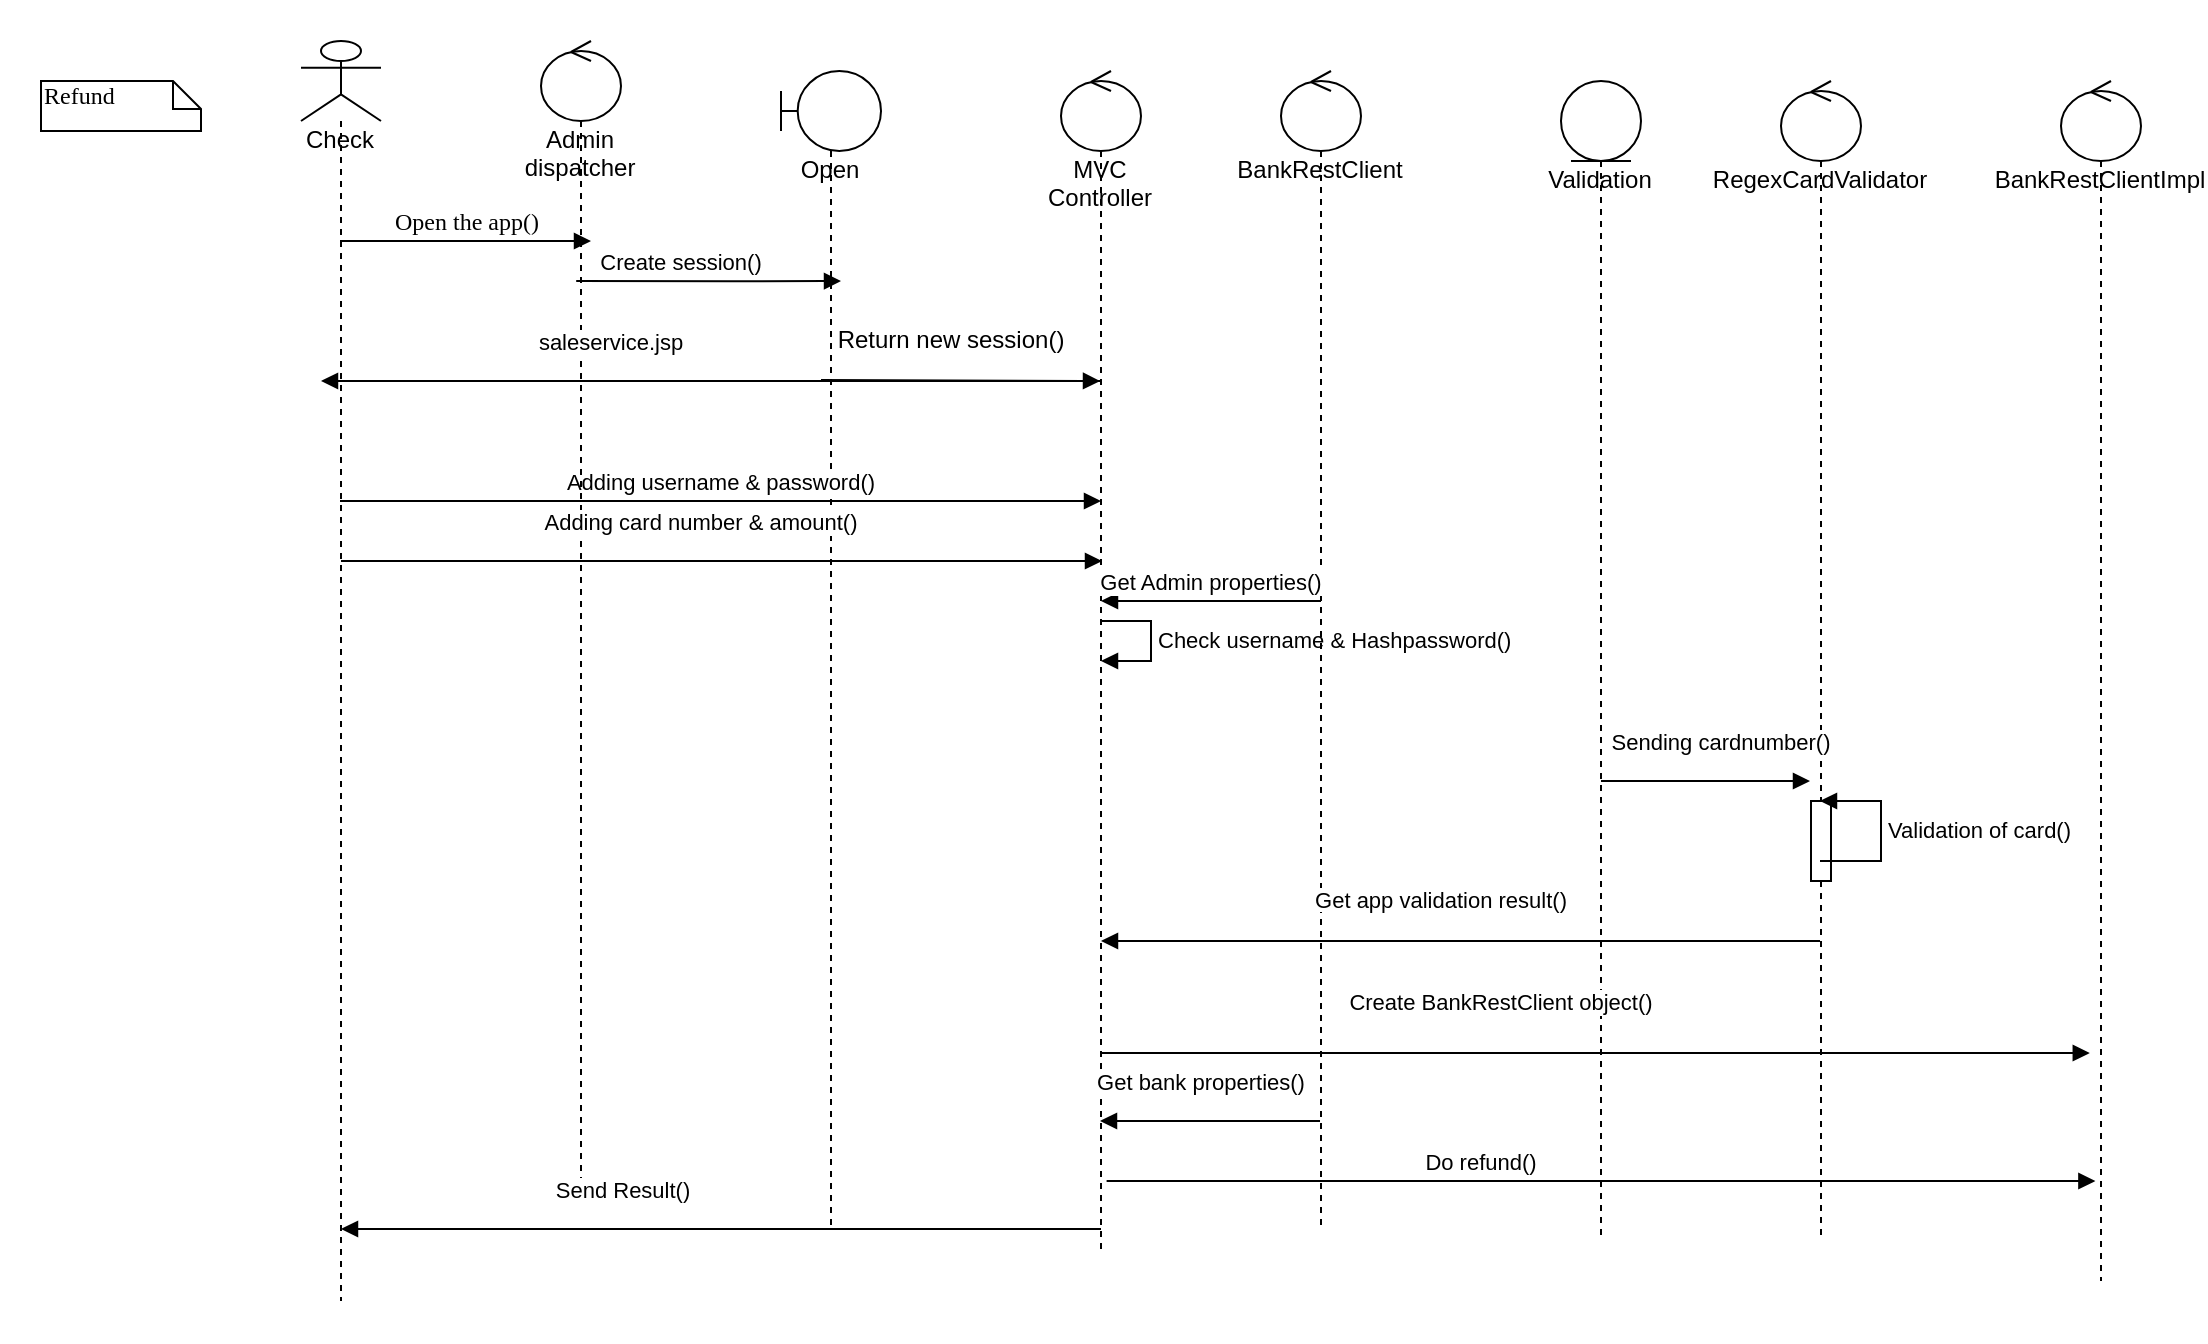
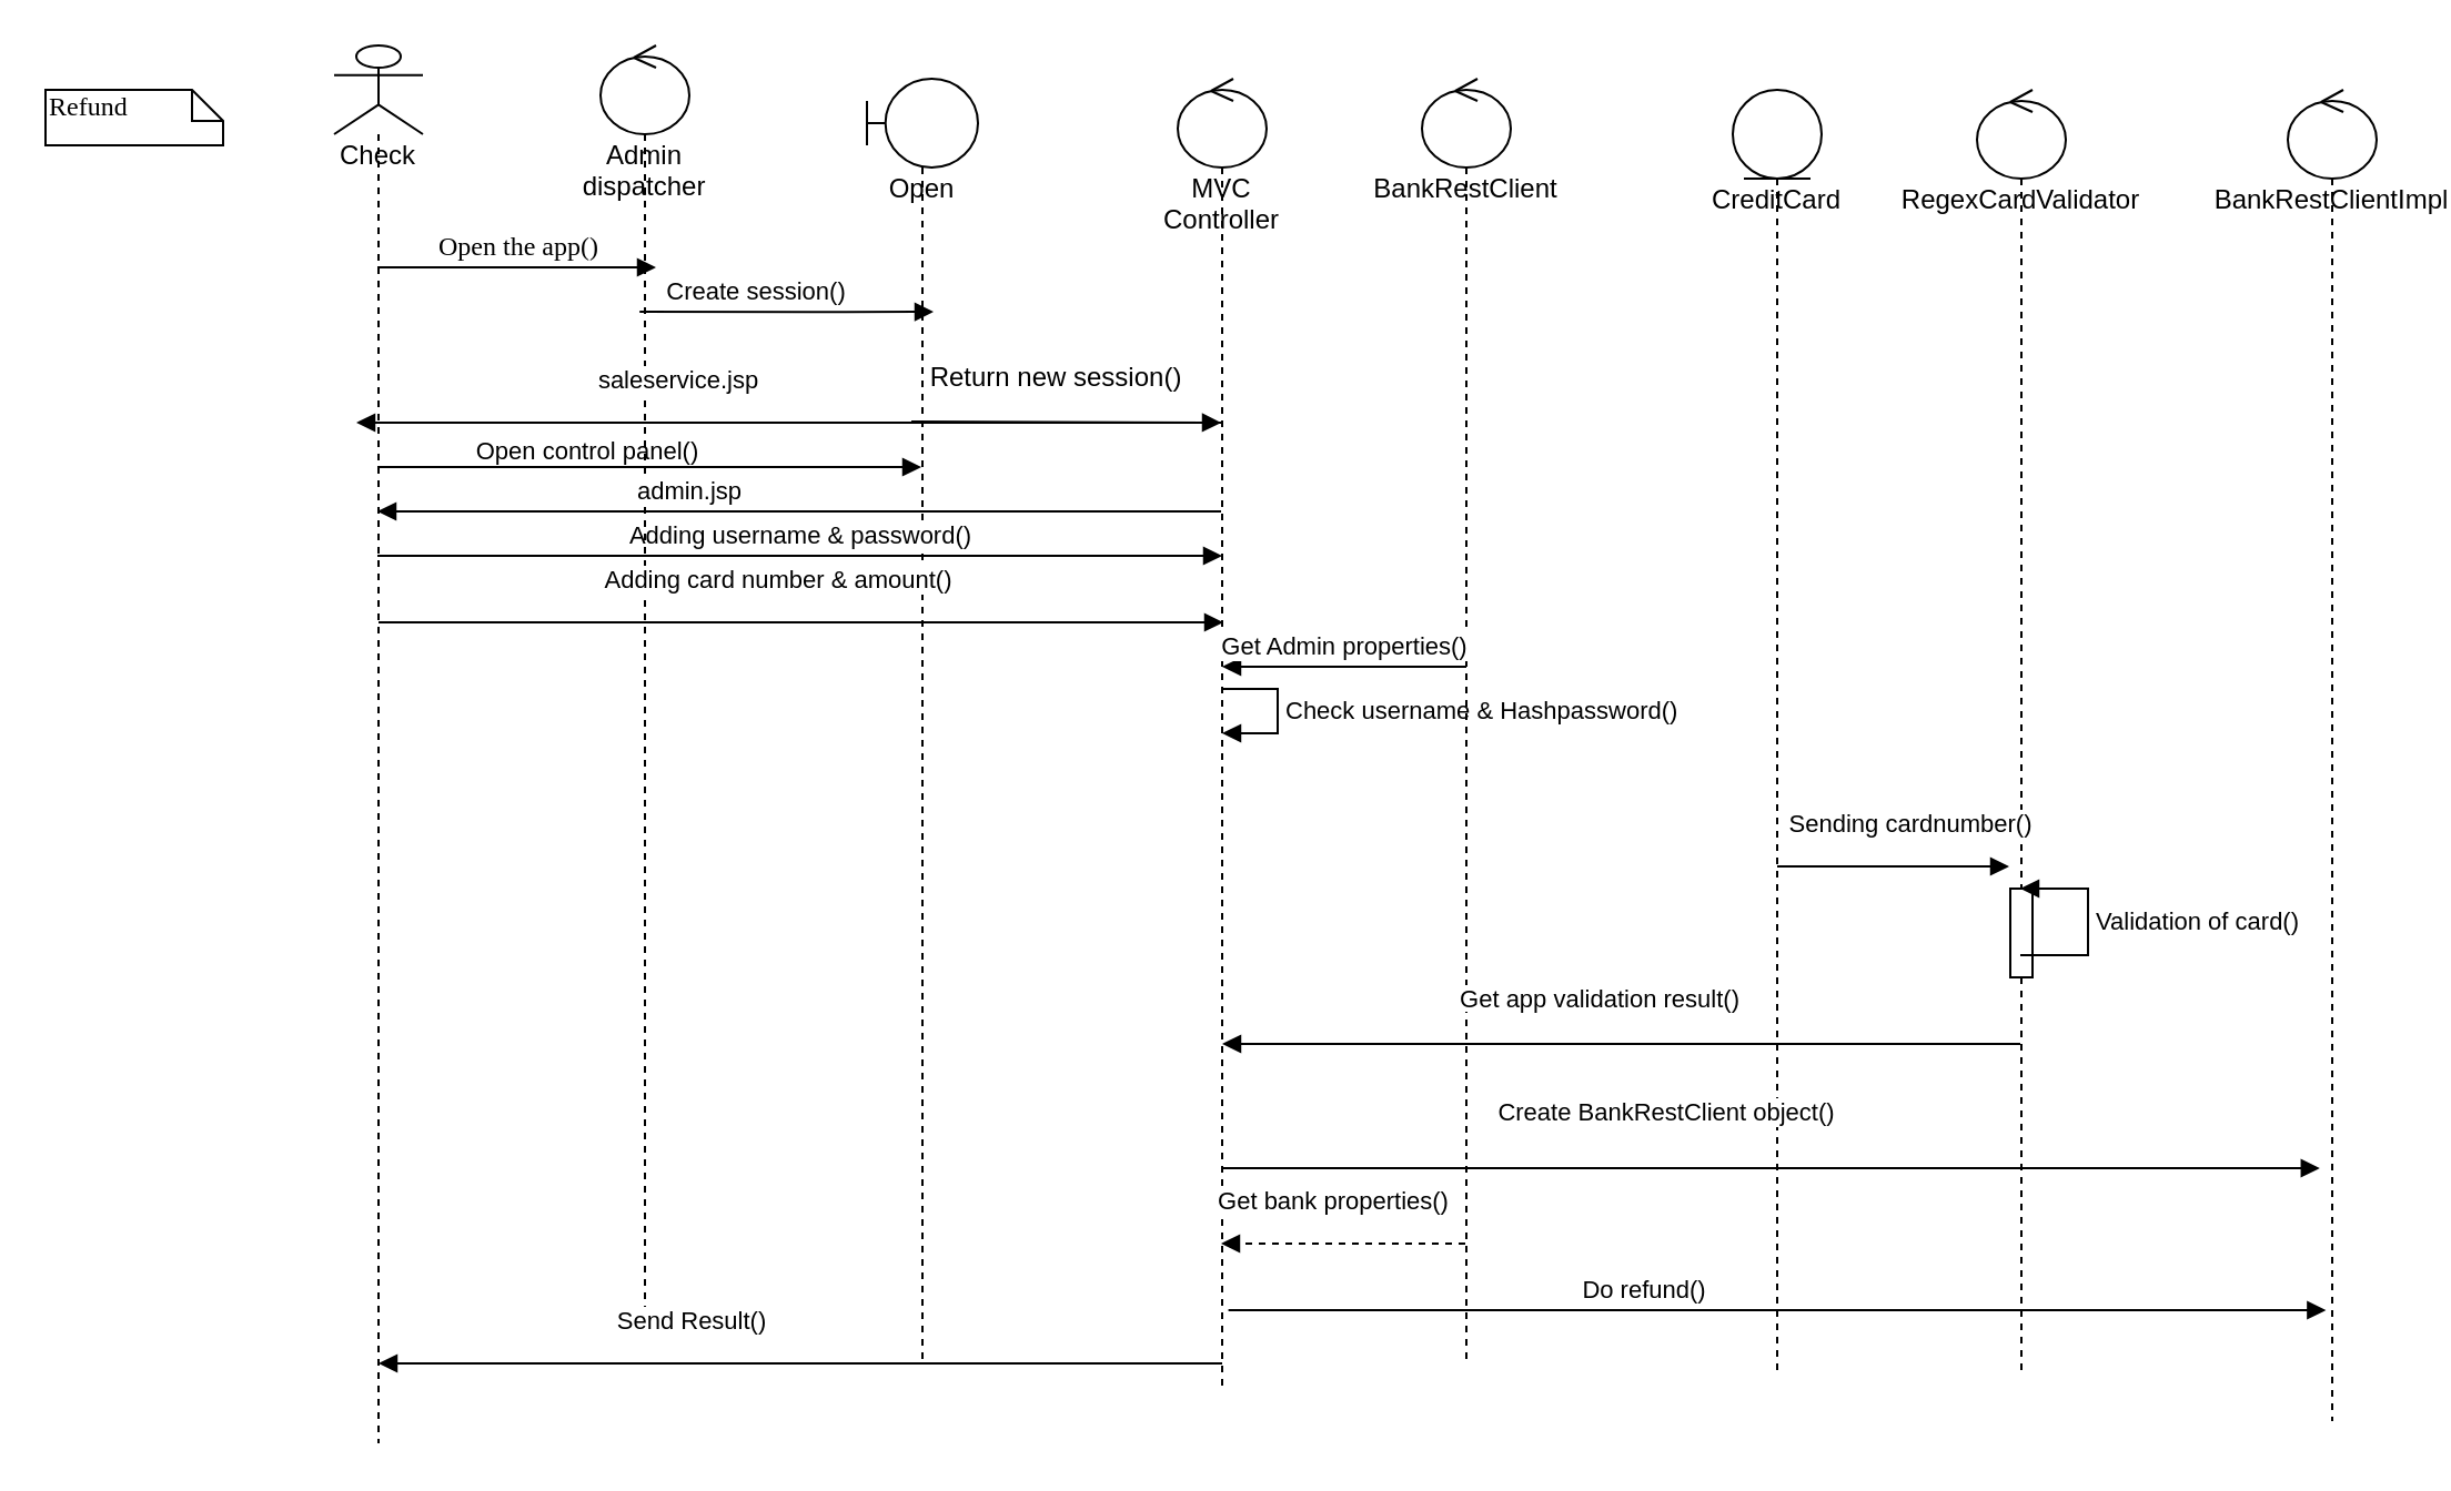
  <mxCell id="0" />
  <mxCell id="1" parent="0" />
  <mxCell id="2" value="Open the app()" style="html=1;verticalAlign=bottom;endArrow=block;entryX=0;entryY=0;labelBackgroundColor=none;fontFamily=Verdana;fontSize=12;edgeStyle=elbowEdgeStyle;elbow=vertical;" parent="1" source="4" edge="1"><mxGeometry relative="1" as="geometry"><mxPoint x="150" y="130" as="sourcePoint" /><mxPoint x="295" y="120" as="targetPoint" /></mxGeometry></mxCell>
  <mxCell id="3" value="Refund" style="shape=note;whiteSpace=wrap;html=1;size=14;verticalAlign=top;align=left;spacingTop=-6;rounded=0;shadow=0;comic=0;labelBackgroundColor=none;strokeWidth=1;fontFamily=Verdana;fontSize=12" parent="1" vertex="1"><mxGeometry x="20" y="40" width="80" height="25" as="geometry" /></mxCell>
  <mxCell id="4" value="Check" style="shape=umlLifeline;participant=umlActor;perimeter=lifelinePerimeter;whiteSpace=wrap;html=1;container=1;collapsible=0;recursiveResize=0;verticalAlign=top;spacingTop=36;outlineConnect=0;" parent="1" vertex="1"><mxGeometry x="150" y="20" width="40" height="630" as="geometry" /></mxCell>
  <mxCell id="5" value="Open" style="shape=umlLifeline;participant=umlBoundary;perimeter=lifelinePerimeter;whiteSpace=wrap;html=1;container=1;collapsible=0;recursiveResize=0;verticalAlign=top;spacingTop=36;outlineConnect=0;" parent="1" vertex="1"><mxGeometry x="390" y="35" width="50" height="580" as="geometry" /></mxCell>
  <mxCell id="6" value="Adding username &amp;amp; password()" style="html=1;verticalAlign=bottom;endArrow=block;rounded=0;" parent="5" source="4" edge="1"><mxGeometry width="80" relative="1" as="geometry"><mxPoint x="-200" y="215" as="sourcePoint" /><mxPoint x="160" y="215" as="targetPoint" /><Array as="points"><mxPoint x="50" y="215" /></Array></mxGeometry></mxCell>
  <mxCell id="7" value="" style="endArrow=block;endFill=1;html=1;edgeStyle=orthogonalEdgeStyle;align=left;verticalAlign=top;rounded=0;exitX=0.44;exitY=0.207;exitDx=0;exitDy=0;exitPerimeter=0;" parent="1" source="12" edge="1"><mxGeometry x="-1" relative="1" as="geometry"><mxPoint x="300" y="140" as="sourcePoint" /><mxPoint x="420" y="140" as="targetPoint" /></mxGeometry></mxCell>
  <mxCell id="8" value="Create session()" style="edgeLabel;html=1;align=center;verticalAlign=middle;resizable=0;points=[];" parent="7" vertex="1" connectable="0"><mxGeometry x="-0.211" y="5" relative="1" as="geometry"><mxPoint y="-5" as="offset" /></mxGeometry></mxCell>
  <mxCell id="9" value="" style="html=1;verticalAlign=bottom;endArrow=block;labelBackgroundColor=none;fontFamily=Verdana;fontSize=12;edgeStyle=elbowEdgeStyle;elbow=vertical;" parent="1" target="13" edge="1"><mxGeometry x="-1" y="-121" relative="1" as="geometry"><mxPoint x="410" y="189.5" as="sourcePoint" /><mxPoint x="560" y="190" as="targetPoint" /><Array as="points"><mxPoint x="380" y="190" /></Array><mxPoint x="110" y="71" as="offset" /></mxGeometry></mxCell>
+ <mxCell id="10" value="" style="html=1;verticalAlign=bottom;endArrow=block;rounded=0;edgeStyle=orthogonalEdgeStyle;" parent="1" source="4" target="5" edge="1"><mxGeometry x="0.262" y="-10" width="80" relative="1" as="geometry"><mxPoint x="180" y="240" as="sourcePoint" /><mxPoint x="840" y="220" as="targetPoint" /><Array as="points"><mxPoint x="200" y="210" /><mxPoint x="200" y="210" /></Array><mxPoint x="1" as="offset" /></mxGeometry></mxCell>
+ <mxCell id="11" value="Open control panel()" style="edgeLabel;html=1;align=center;verticalAlign=middle;resizable=0;points=[];" parent="10" vertex="1" connectable="0"><mxGeometry x="-0.229" y="8" relative="1" as="geometry"><mxPoint as="offset" /></mxGeometry></mxCell>
  <mxCell id="12" value="Admin dispatcher" style="shape=umlLifeline;participant=umlControl;perimeter=lifelinePerimeter;whiteSpace=wrap;html=1;container=1;collapsible=0;recursiveResize=0;verticalAlign=top;spacingTop=36;outlineConnect=0;" parent="1" vertex="1"><mxGeometry x="270" y="20" width="40" height="580" as="geometry" /></mxCell>
  <mxCell id="13" value="MVC Controller" style="shape=umlLifeline;participant=umlControl;perimeter=lifelinePerimeter;whiteSpace=wrap;html=1;container=1;collapsible=0;recursiveResize=0;verticalAlign=top;spacingTop=36;outlineConnect=0;" parent="1" vertex="1"><mxGeometry x="530" y="35" width="40" height="590" as="geometry" /></mxCell>
  <mxCell id="14" value="Check username &amp;amp; Hashpassword()" style="edgeStyle=orthogonalEdgeStyle;html=1;align=left;spacingLeft=2;endArrow=block;rounded=0;entryX=1;entryY=0;" parent="13" source="13" edge="1"><mxGeometry relative="1" as="geometry"><mxPoint x="30" y="275" as="sourcePoint" /><Array as="points"><mxPoint x="45" y="275" /><mxPoint x="45" y="295" /></Array><mxPoint x="20" y="295" as="targetPoint" /></mxGeometry></mxCell>
  <mxCell id="15" value="Return new session()" style="text;html=1;align=center;verticalAlign=middle;resizable=0;points=[];autosize=1;strokeColor=none;fillColor=none;" parent="1" vertex="1"><mxGeometry x="410" y="160" width="130" height="20" as="geometry" /></mxCell>
  <mxCell id="16" value="BankRestClient" style="shape=umlLifeline;participant=umlControl;perimeter=lifelinePerimeter;whiteSpace=wrap;html=1;container=1;collapsible=0;recursiveResize=0;verticalAlign=top;spacingTop=36;outlineConnect=0;" parent="1" vertex="1"><mxGeometry x="640" y="35" width="40" height="580" as="geometry" /></mxCell>
  <mxCell id="17" value="Get Admin properties()" style="html=1;verticalAlign=bottom;endArrow=block;rounded=0;edgeStyle=orthogonalEdgeStyle;" parent="1" edge="1"><mxGeometry width="80" relative="1" as="geometry"><mxPoint x="660" y="300" as="sourcePoint" /><mxPoint x="550" y="300" as="targetPoint" /></mxGeometry></mxCell>
  <mxCell id="18" value="saleservice.jsp" style="html=1;verticalAlign=bottom;endArrow=block;rounded=0;edgeStyle=orthogonalEdgeStyle;" parent="1" edge="1"><mxGeometry x="0.262" y="-10" width="80" relative="1" as="geometry"><mxPoint x="549.5" y="190" as="sourcePoint" /><mxPoint x="160" y="190" as="targetPoint" /><Array as="points"><mxPoint x="490" y="190" /><mxPoint x="490" y="190" /></Array><mxPoint x="1" as="offset" /></mxGeometry></mxCell>
+ <mxCell id="19" value="admin.jsp" style="html=1;verticalAlign=bottom;endArrow=block;rounded=0;" parent="1" source="13" target="4" edge="1"><mxGeometry x="0.261" width="80" relative="1" as="geometry"><mxPoint x="390" y="310" as="sourcePoint" /><mxPoint x="470" y="310" as="targetPoint" /><Array as="points"><mxPoint x="370" y="230" /></Array><mxPoint as="offset" /></mxGeometry></mxCell>
  <mxCell id="20" value="Adding card number &amp;amp; amount()" style="html=1;verticalAlign=bottom;endArrow=block;rounded=0;" parent="1" edge="1"><mxGeometry x="-0.054" y="10" width="80" relative="1" as="geometry"><mxPoint x="170" y="280" as="sourcePoint" /><mxPoint x="550.5" y="280" as="targetPoint" /><Array as="points"><mxPoint x="440.5" y="280" /></Array><mxPoint as="offset" /></mxGeometry></mxCell>
- <mxCell id="21" value="Validation" style="shape=umlLifeline;participant=umlEntity;perimeter=lifelinePerimeter;whiteSpace=wrap;html=1;container=1;collapsible=0;recursiveResize=0;verticalAlign=top;spacingTop=36;outlineConnect=0;" parent="1" vertex="1"><mxGeometry x="780" y="40" width="40" height="580" as="geometry" /></mxCell>
+ <mxCell id="21" value="CreditCard" style="shape=umlLifeline;participant=umlEntity;perimeter=lifelinePerimeter;whiteSpace=wrap;html=1;container=1;collapsible=0;recursiveResize=0;verticalAlign=top;spacingTop=36;outlineConnect=0;" parent="1" vertex="1"><mxGeometry x="780" y="40" width="40" height="580" as="geometry" /></mxCell>
  <mxCell id="22" value="RegexCardValidator" style="shape=umlLifeline;participant=umlControl;perimeter=lifelinePerimeter;whiteSpace=wrap;html=1;container=1;collapsible=0;recursiveResize=0;verticalAlign=top;spacingTop=36;outlineConnect=0;" parent="1" vertex="1"><mxGeometry x="890" y="40" width="40" height="580" as="geometry" /></mxCell>
  <mxCell id="23" value="" style="html=1;points=[];perimeter=orthogonalPerimeter;" parent="22" vertex="1"><mxGeometry x="15" y="360" width="10" height="40" as="geometry" /></mxCell>
  <mxCell id="24" value="BankRestClientImpl" style="shape=umlLifeline;participant=umlControl;perimeter=lifelinePerimeter;whiteSpace=wrap;html=1;container=1;collapsible=0;recursiveResize=0;verticalAlign=top;spacingTop=36;outlineConnect=0;" parent="1" vertex="1"><mxGeometry x="1030" y="40" width="40" height="600" as="geometry" /></mxCell>
  <mxCell id="25" value="Sending cardnumber()" style="html=1;verticalAlign=bottom;endArrow=block;rounded=0;edgeStyle=orthogonalEdgeStyle;" parent="1" edge="1"><mxGeometry x="0.148" y="10" width="80" relative="1" as="geometry"><mxPoint x="800" y="390" as="sourcePoint" /><mxPoint x="904.5" y="390" as="targetPoint" /><Array as="points"><mxPoint x="800" y="390" /></Array><mxPoint as="offset" /></mxGeometry></mxCell>
  <mxCell id="26" value="" style="html=1;verticalAlign=bottom;endArrow=block;rounded=0;edgeStyle=orthogonalEdgeStyle;" parent="1" source="22" edge="1"><mxGeometry x="-1" y="188" width="80" relative="1" as="geometry"><mxPoint x="770" y="560" as="sourcePoint" /><mxPoint x="550" y="470" as="targetPoint" /><Array as="points"><mxPoint x="550" y="470" /></Array><mxPoint x="81" y="-18" as="offset" /></mxGeometry></mxCell>
  <mxCell id="27" value="&lt;span style=&quot;font-size: 11px ; background-color: rgb(255 , 255 , 255)&quot;&gt;Get app validation result()&lt;/span&gt;" style="text;html=1;align=center;verticalAlign=middle;resizable=0;points=[];autosize=1;strokeColor=none;fillColor=none;" parent="1" vertex="1"><mxGeometry x="650" y="440" width="140" height="20" as="geometry" /></mxCell>
  <mxCell id="28" value="Send Result()" style="html=1;verticalAlign=bottom;endArrow=block;rounded=0;edgeStyle=orthogonalEdgeStyle;" parent="1" edge="1"><mxGeometry x="0.262" y="-10" width="80" relative="1" as="geometry"><mxPoint x="550" y="614" as="sourcePoint" /><mxPoint x="170" y="614" as="targetPoint" /><Array as="points"><mxPoint x="500" y="614" /><mxPoint x="500" y="614" /></Array><mxPoint x="1" as="offset" /></mxGeometry></mxCell>
  <mxCell id="29" value="Do refund()" style="html=1;verticalAlign=bottom;endArrow=block;rounded=0;edgeStyle=orthogonalEdgeStyle;entryX=0.36;entryY=0.81;entryDx=0;entryDy=0;entryPerimeter=0;" parent="1" target="24" edge="1"><mxGeometry x="-0.231" y="-64" width="80" relative="1" as="geometry"><mxPoint x="550" y="526" as="sourcePoint" /><mxPoint x="980" y="570" as="targetPoint" /><Array as="points"><mxPoint x="550" y="526" /></Array><mxPoint as="offset" /></mxGeometry></mxCell>
  <mxCell id="30" value="Validation of card()" style="edgeStyle=orthogonalEdgeStyle;html=1;align=left;spacingLeft=2;endArrow=block;rounded=0;" parent="1" source="22" target="22" edge="1"><mxGeometry relative="1" as="geometry"><mxPoint x="910" y="380" as="sourcePoint" /><Array as="points"><mxPoint x="940" y="430" /><mxPoint x="940" y="400" /></Array></mxGeometry></mxCell>
- <mxCell id="31" value="Get bank properties()" style="html=1;verticalAlign=bottom;endArrow=block;rounded=0;" parent="1" source="16" target="13" edge="1"><mxGeometry x="0.082" y="-10" width="80" relative="1" as="geometry"><mxPoint x="630" y="580" as="sourcePoint" /><mxPoint x="550" y="600" as="targetPoint" /><Array as="points"><mxPoint x="630" y="560" /></Array><mxPoint as="offset" /></mxGeometry></mxCell>
+ <mxCell id="31" value="Get bank properties()" style="html=1;verticalAlign=bottom;endArrow=block;rounded=0;dashed=1;" parent="1" source="16" target="13" edge="1"><mxGeometry x="0.082" y="-10" width="80" relative="1" as="geometry"><mxPoint x="630" y="580" as="sourcePoint" /><mxPoint x="550" y="600" as="targetPoint" /><Array as="points"><mxPoint x="630" y="560" /></Array><mxPoint as="offset" /></mxGeometry></mxCell>
  <mxCell id="32" value="Create BankRestClient object()" style="html=1;verticalAlign=bottom;endArrow=block;rounded=0;edgeStyle=orthogonalEdgeStyle;entryX=0.36;entryY=0.81;entryDx=0;entryDy=0;entryPerimeter=0;" parent="1" edge="1"><mxGeometry x="-0.202" y="80" width="80" relative="1" as="geometry"><mxPoint x="552.8" y="590" as="sourcePoint" /><mxPoint x="1047.2" y="590" as="targetPoint" /><Array as="points"><mxPoint x="552.8" y="590" /></Array><mxPoint as="offset" /></mxGeometry></mxCell>
